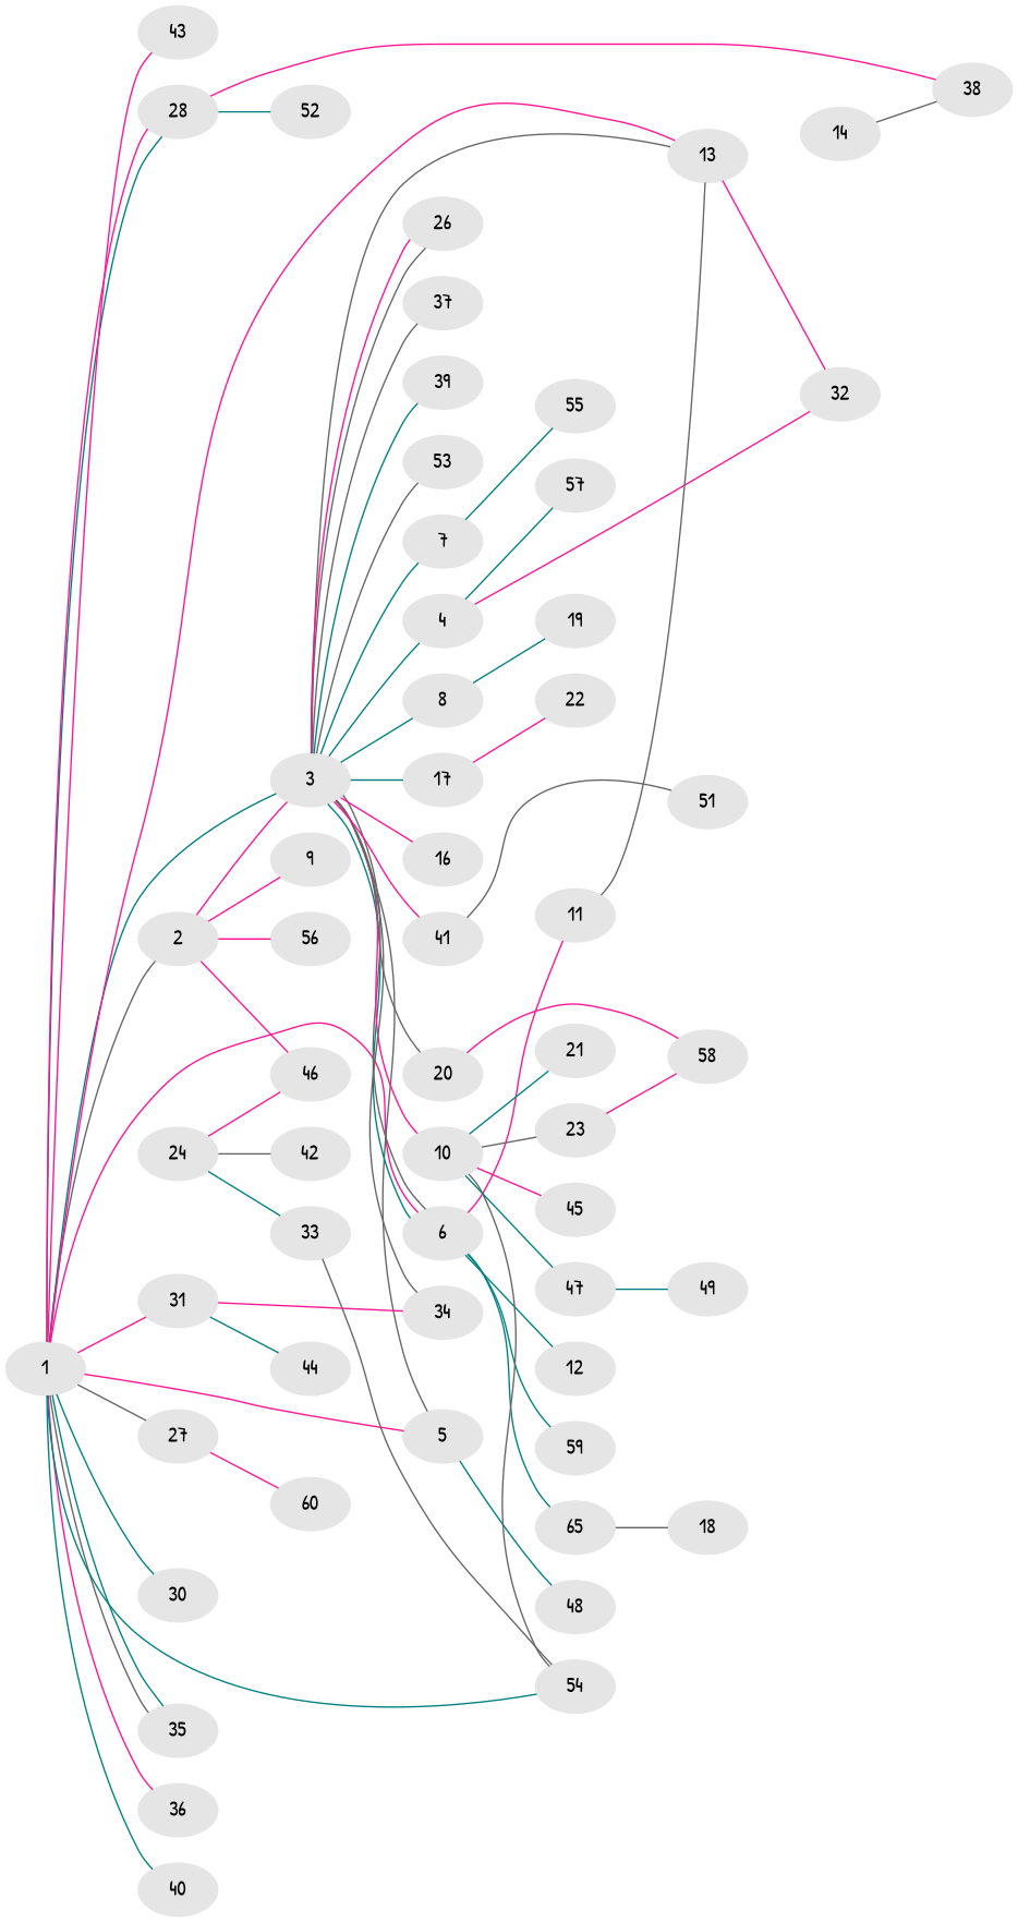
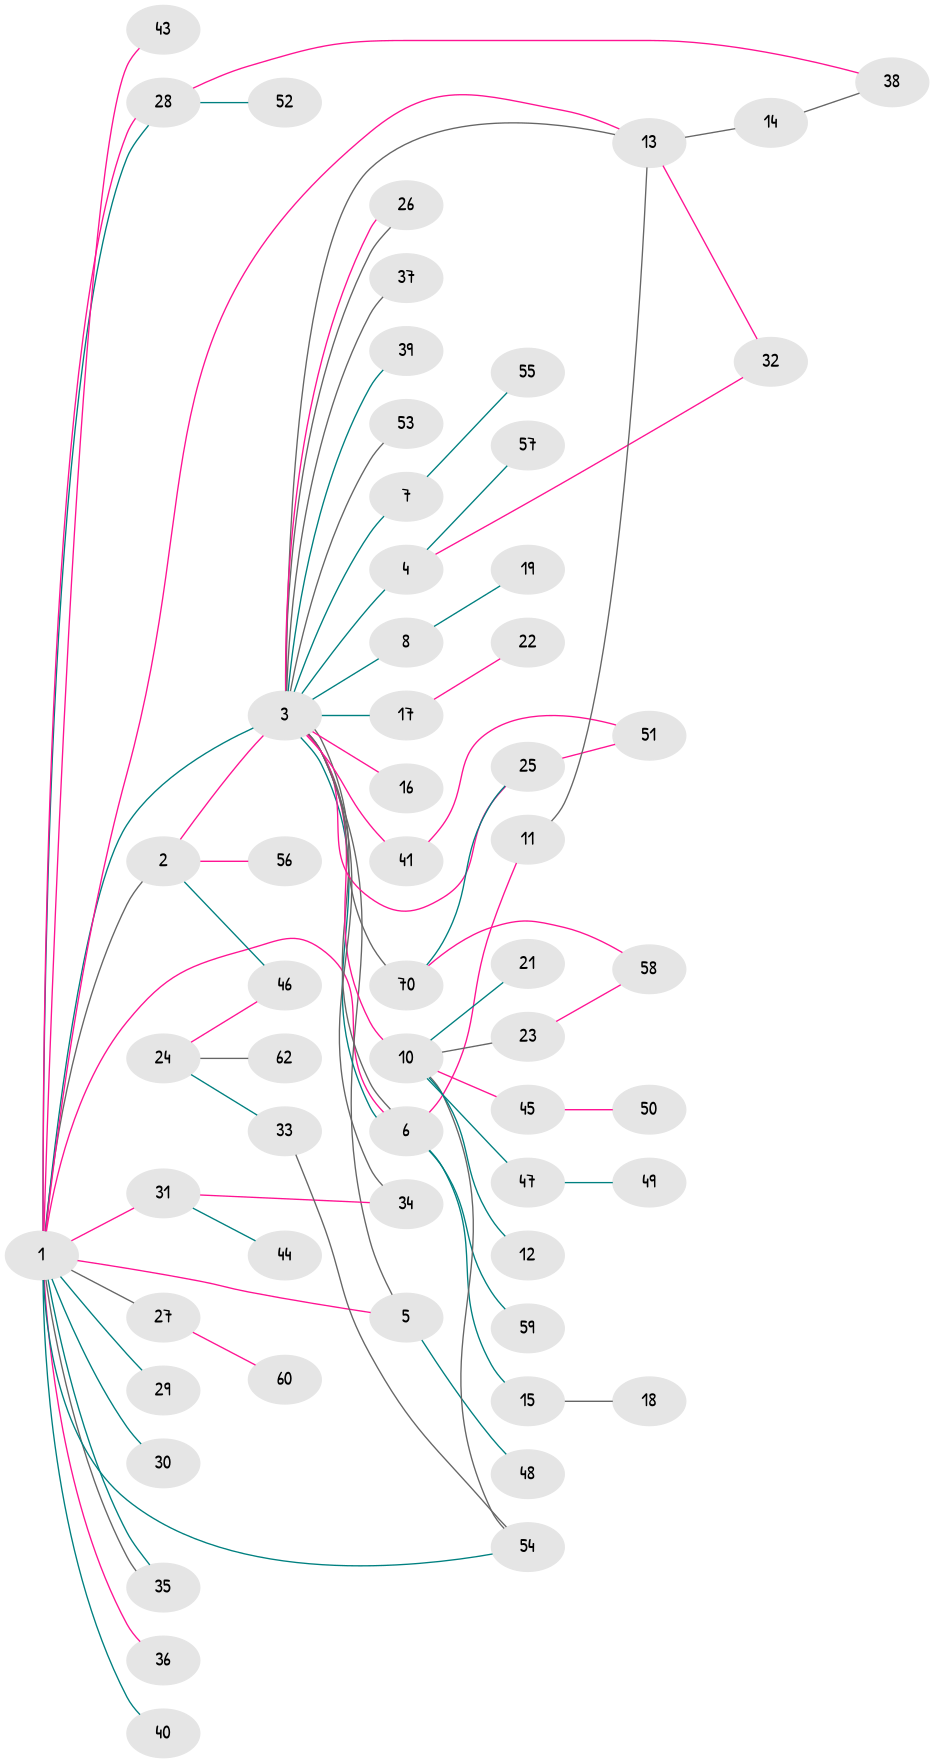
  graph {
    fontname="Patrick Hand"
    rankdir=LR
    node [color=gray90 fontname="Patrick Hand" style=filled]
    edge [color=deeppink fontname="Patrick Hand"]
    1
    2
    3
    5
    6
    13
    27
    28
+   29
    30
    31
    35
    36
    40
    43
    54
-   9
    46
    56
    4
    7
    8
    10
    16
    17
-   20
+   20 [label=70]
+   25
    26
    34
    37
    39
    41
    53
    48
    11
-   15 [label=65]
+   15
    59
    32
    14
    60
    38
    52
    44
    57
    55
    19
    12
    21
    23
    45
    47
    22
    58
    24
    33
-   42
+   42 [label=62]
    51
    18
+   50
    49
    1 -- 2 [color=gray40]
    1 -- 3 [color=teal]
    1 -- 5
    1 -- 6
    1 -- 13
    1 -- 27 [color=gray40]
    1 -- 28 [color=teal]
    1 -- 28
+   1 -- 29 [color=teal]
    1 -- 30 [color=teal]
    1 -- 31
    1 -- 35 [color=gray40]
    1 -- 35 [color=teal]
    1 -- 36
    1 -- 40 [color=teal]
    1 -- 43
    1 -- 54 [color=teal]
    2 -- 3
-   2 -- 9
-   2 -- 46
+   2 -- 46 [color=teal]
    2 -- 56
    3 -- 5 [color=gray40]
    3 -- 6 [color=teal]
    3 -- 6 [color=gray40]
    3 -- 13 [color=gray40]
    3 -- 4 [color=teal]
    3 -- 7 [color=teal]
    3 -- 8 [color=teal]
    3 -- 10
    3 -- 16
    3 -- 17 [color=teal]
    3 -- 20 [color=gray40]
+   3 -- 25
    3 -- 26 [color=gray40]
    3 -- 26
    3 -- 34 [color=gray40]
    3 -- 37 [color=gray40]
    3 -- 39 [color=teal]
    3 -- 41
    3 -- 53 [color=gray40]
    5 -- 48 [color=teal]
    6 -- 11
    6 -- 15 [color=teal]
    6 -- 59 [color=teal]
    13 -- 32
+   13 -- 14 [color=gray40]
    27 -- 60
    28 -- 38
    28 -- 52 [color=teal]
    31 -- 34
    31 -- 44 [color=teal]
    4 -- 32
    4 -- 57 [color=teal]
    7 -- 55 [color=teal]
    8 -- 19 [color=teal]
    10 -- 54 [color=gray40]
-   6 -- 12 [color=teal]
+   10 -- 12 [color=teal]
    10 -- 21 [color=teal]
    10 -- 23 [color=gray40]
    10 -- 45
    10 -- 47 [color=teal]
    17 -- 22
+   20 -- 25 [color=teal]
    20 -- 58
-   41 -- 51 [color=gray40]
+   25 -- 51
+   41 -- 51
    11 -- 13 [color=gray40]
    15 -- 18 [color=gray40]
    14 -- 38 [color=gray40]
    23 -- 58
+   45 -- 50
    47 -- 49 [color=teal]
    24 -- 46
    24 -- 33 [color=teal]
    24 -- 42 [color=gray40]
    33 -- 54 [color=gray40]
  }
